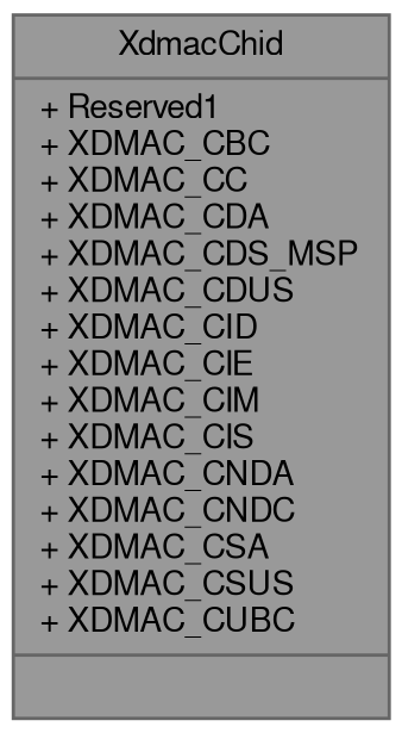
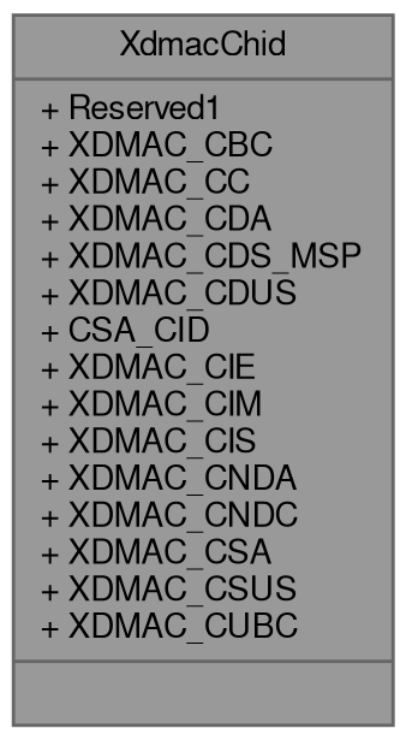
  digraph {
-   n1 [color=gray40 fillcolor=grey60 fontcolor=black fontname=FreeSans fontsize=10 height=0.2 label="{XdmacChid\n|+ Reserved1\l+ XDMAC_CBC\l+ XDMAC_CC\l+ XDMAC_CDA\l+ XDMAC_CDS_MSP\l+ XDMAC_CDUS\l+ XDMAC_CID\l+ XDMAC_CIE\l+ XDMAC_CIM\l+ XDMAC_CIS\l+ XDMAC_CNDA\l+ XDMAC_CNDC\l+ XDMAC_CSA\l+ XDMAC_CSUS\l+ XDMAC_CUBC\l|}" shape=record style=filled width=0.4]
+   n1 [color=gray40 fillcolor=grey60 fontcolor=black fontname=FreeSans fontsize=10 height=0.2 label="{XdmacChid\n|+ Reserved1\l+ XDMAC_CBC\l+ XDMAC_CC\l+ XDMAC_CDA\l+ XDMAC_CDS_MSP\l+ XDMAC_CDUS\l+ CSA_CID\l+ XDMAC_CIE\l+ XDMAC_CIM\l+ XDMAC_CIS\l+ XDMAC_CNDA\l+ XDMAC_CNDC\l+ XDMAC_CSA\l+ XDMAC_CSUS\l+ XDMAC_CUBC\l|}" shape=record style=filled width=0.4]
  }
